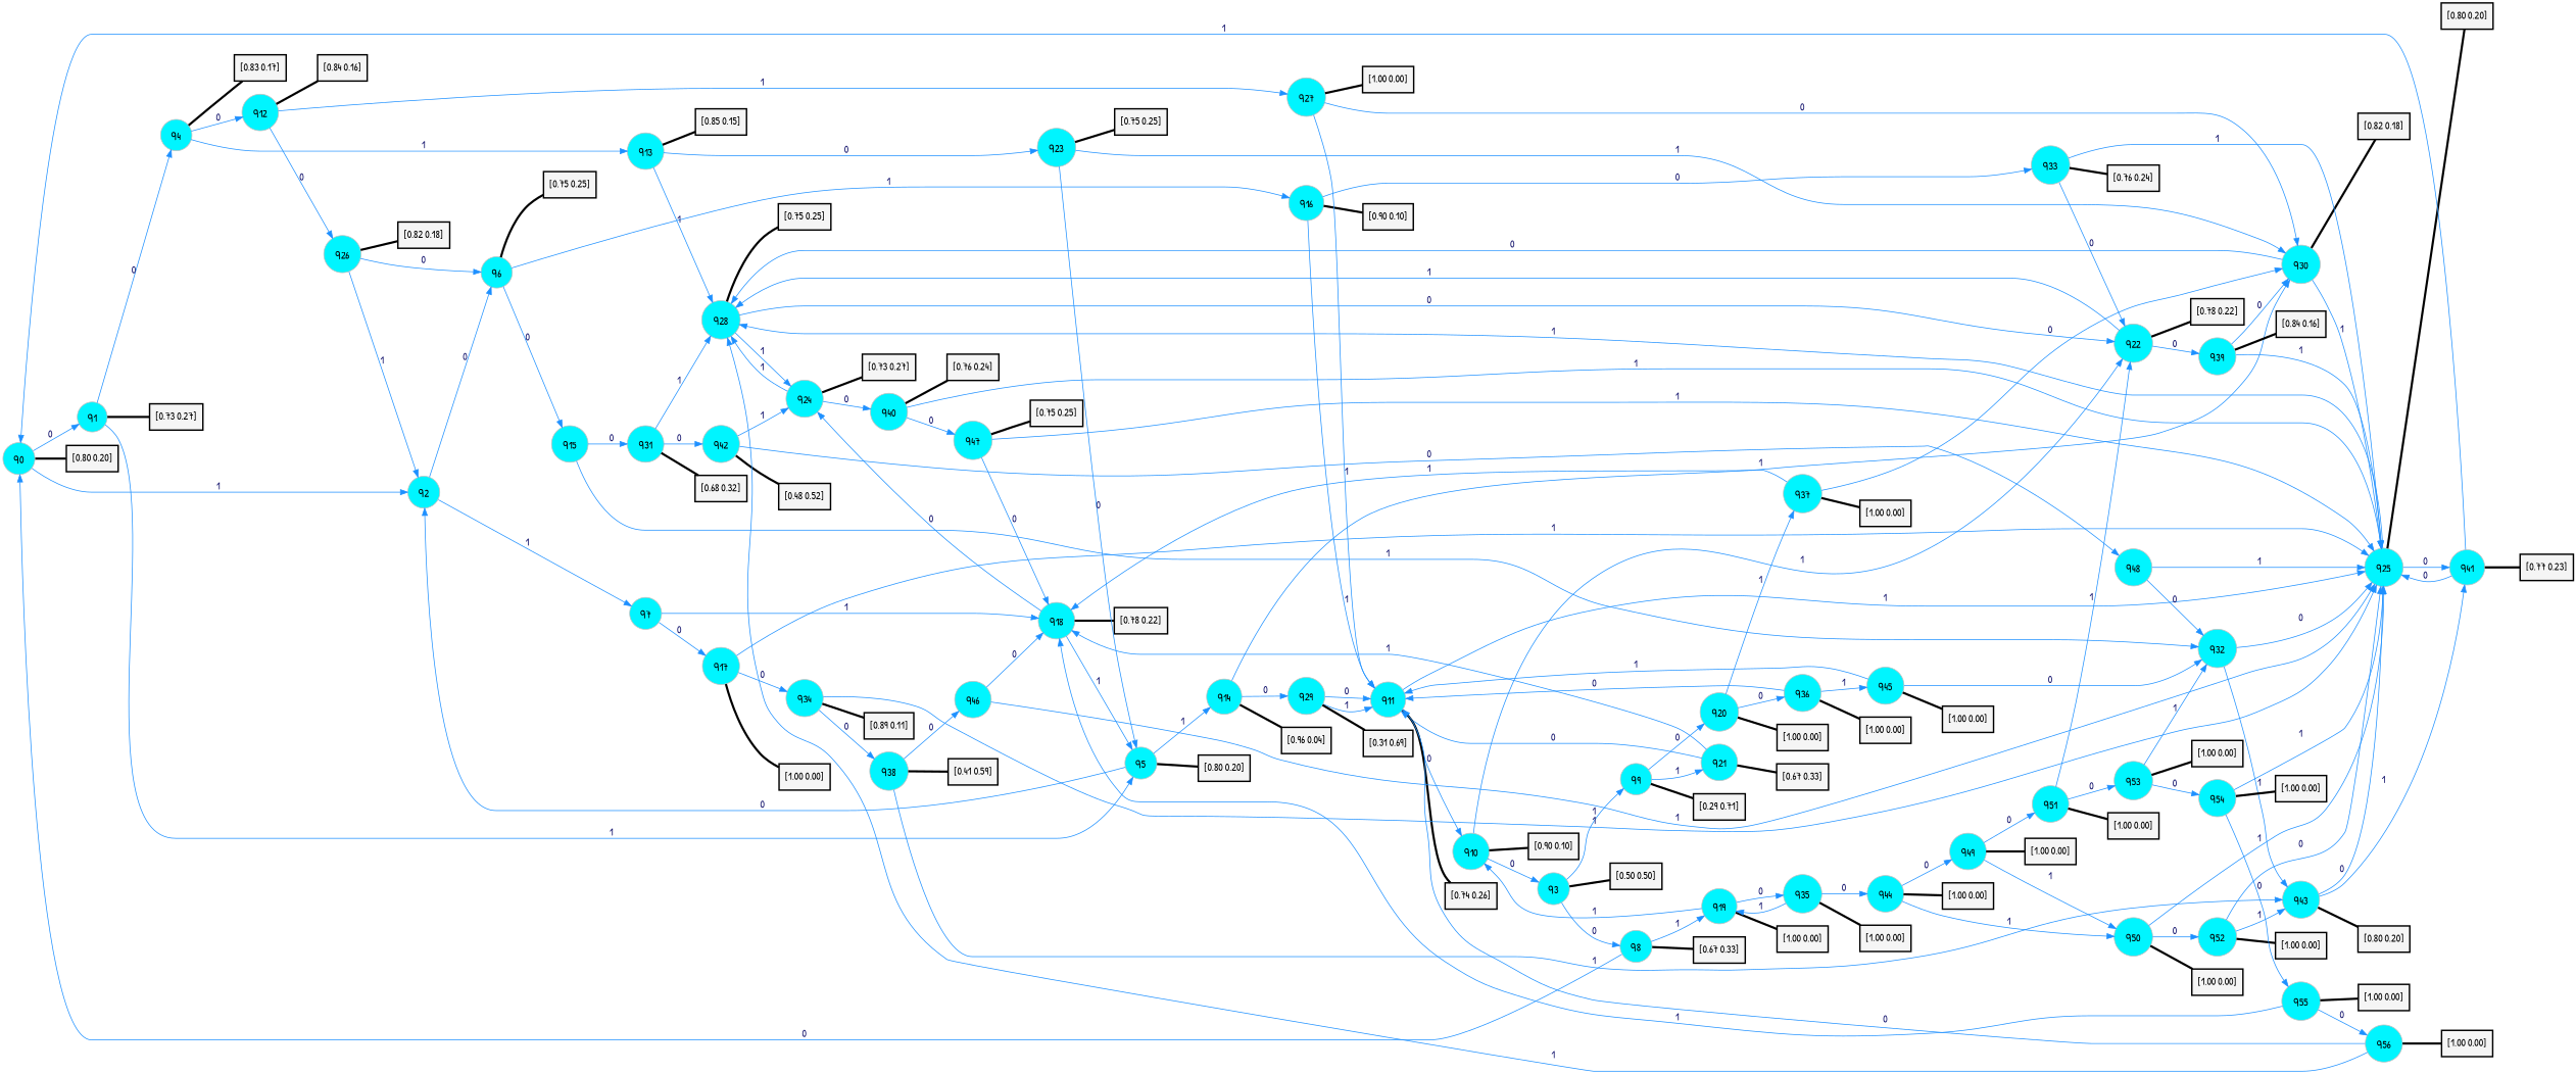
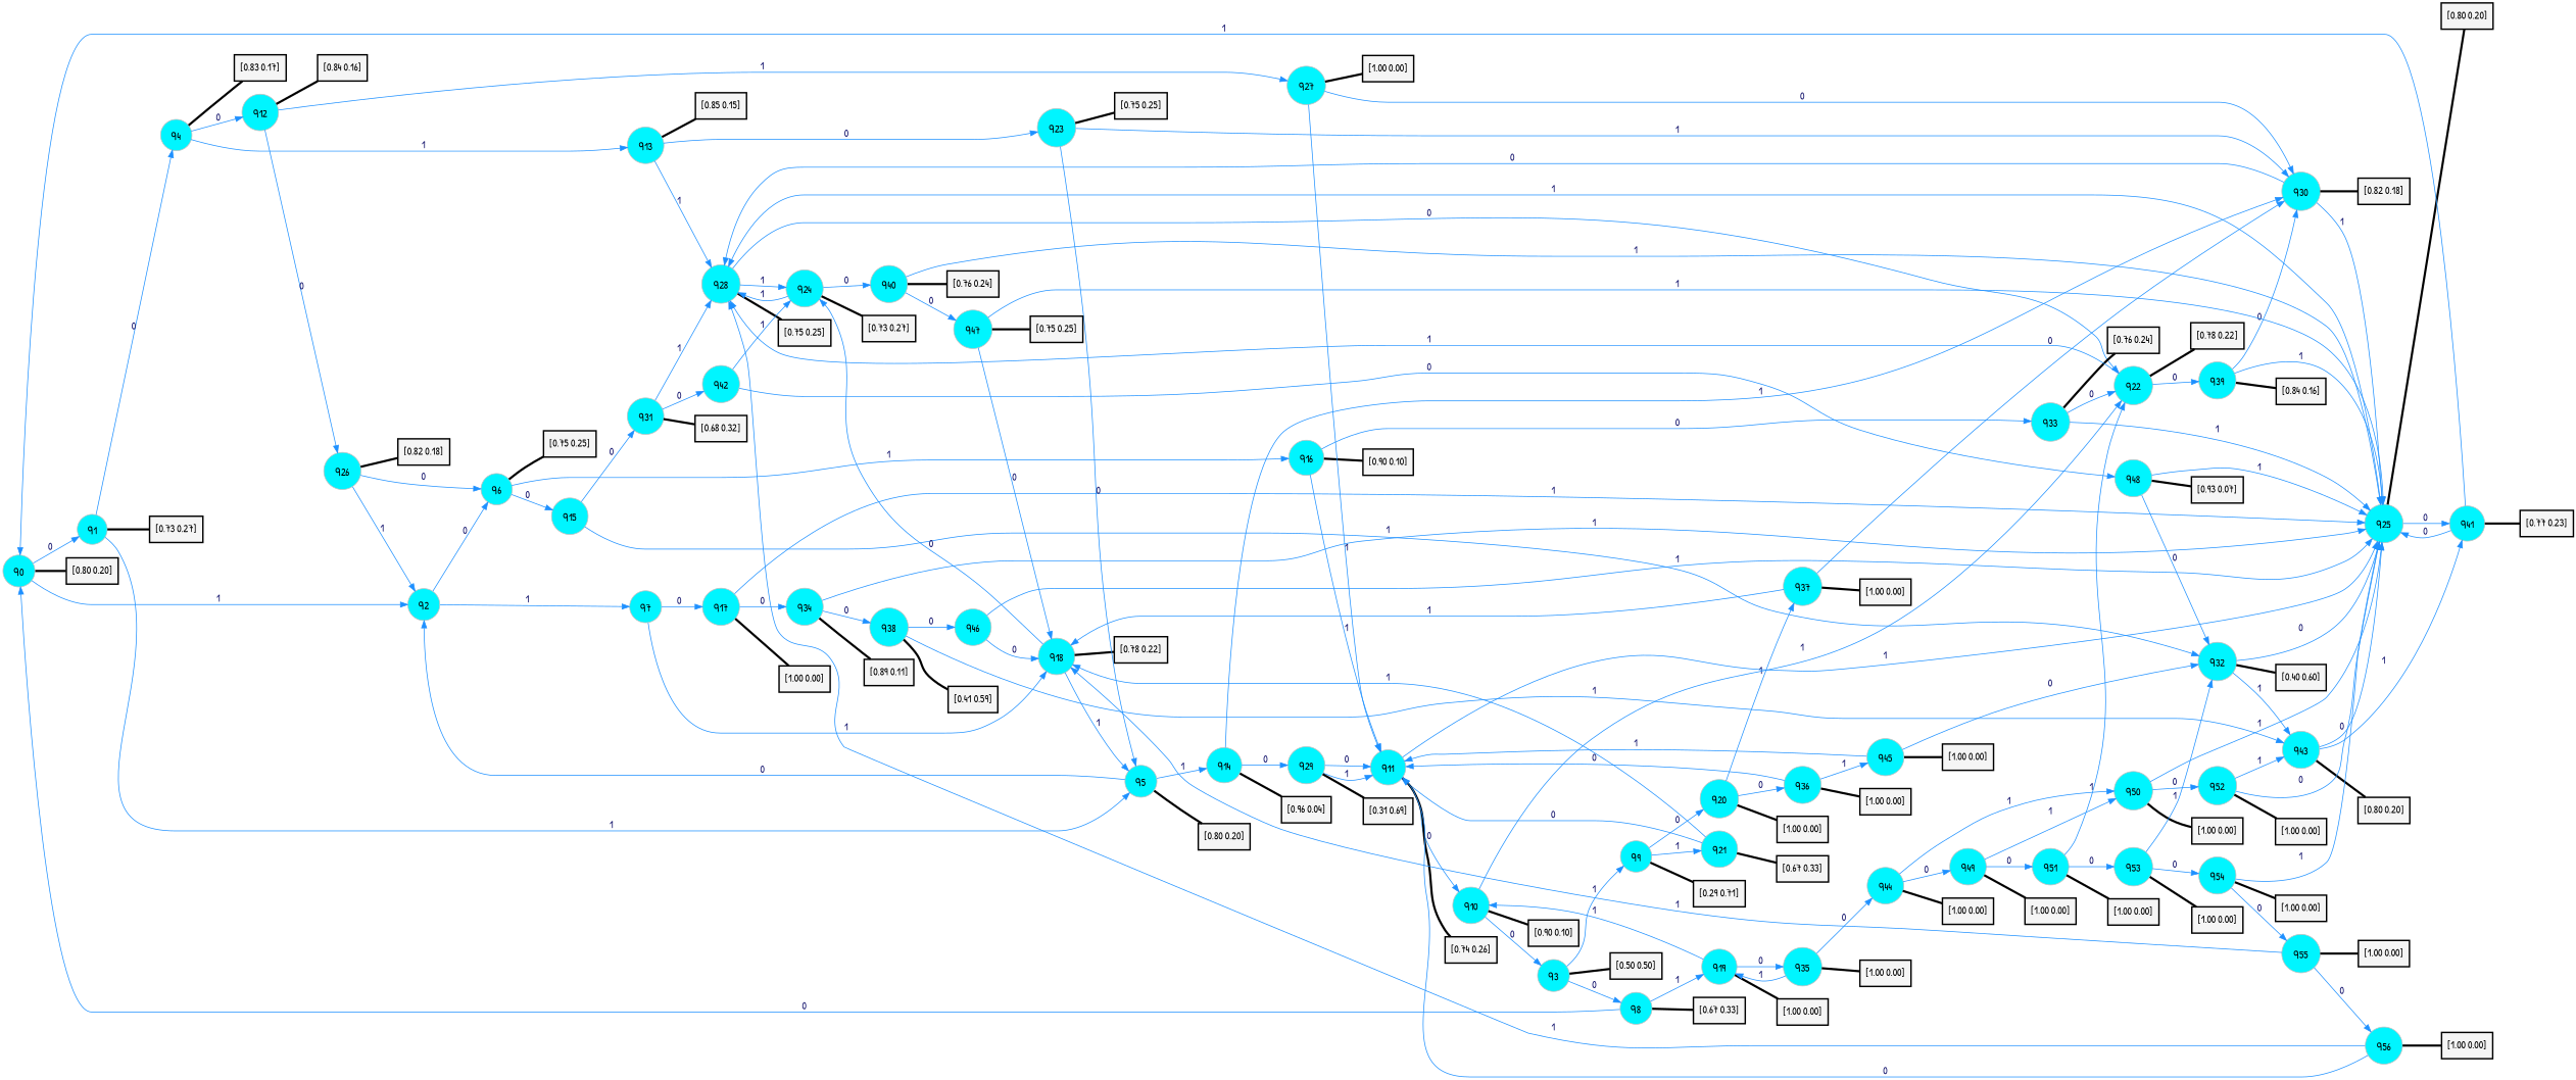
  digraph {
    fontname="Patrick Hand"
    rankdir=LR
    node [color=gray fillcolor=turquoise1 fontcolor=black fontname="Patrick Hand" fontsize=16 fontweight=bold shape=circle style=filled]
    edge [arrowsize=1 color=dodgerblue1 fontcolor=midnightblue fontname="Patrick Hand" fontweight=bold penwidth=1 style=solid weight=20]
    n1 [label=<q<SUB>0</SUB>>]
    n2 [label=<q<SUB>1</SUB>>]
    n3 [label=<q<SUB>2</SUB>>]
    n4 [color=black fillcolor=whitesmoke fontsize=14 label="[0.80 0.20]" penwidth=2 shape=box]
    n5 [label=<q<SUB>4</SUB>>]
    n6 [label=<q<SUB>5</SUB>>]
    n7 [color=black fillcolor=whitesmoke fontsize=14 label="[0.73 0.27]" penwidth=2 shape=box]
    n8 [label=<q<SUB>6</SUB>>]
    n9 [label=<q<SUB>7</SUB>>]
    n10 [label=<q<SUB>12</SUB>>]
    n11 [label=<q<SUB>13</SUB>>]
    n12 [color=black fillcolor=whitesmoke fontsize=14 label="[0.83 0.17]" penwidth=2 shape=box]
    n13 [label=<q<SUB>14</SUB>>]
    n14 [color=black fillcolor=whitesmoke fontsize=14 label="[0.80 0.20]" penwidth=2 shape=box]
    n15 [label=<q<SUB>15</SUB>>]
    n16 [label=<q<SUB>16</SUB>>]
    n17 [color=black fillcolor=whitesmoke fontsize=14 label="[0.75 0.25]" penwidth=2 shape=box]
    n18 [label=<q<SUB>17</SUB>>]
    n19 [label=<q<SUB>18</SUB>>]
    n20 [label=<q<SUB>3</SUB>>]
    n21 [label=<q<SUB>8</SUB>>]
    n22 [label=<q<SUB>9</SUB>>]
    n23 [color=black fillcolor=whitesmoke fontsize=14 label="[0.50 0.50]" penwidth=2 shape=box]
    n24 [label=<q<SUB>19</SUB>>]
    n25 [color=black fillcolor=whitesmoke fontsize=14 label="[0.67 0.33]" penwidth=2 shape=box]
    n26 [label=<q<SUB>20</SUB>>]
    n27 [label=<q<SUB>21</SUB>>]
    n28 [color=black fillcolor=whitesmoke fontsize=14 label="[0.29 0.71]" penwidth=2 shape=box]
    n29 [label=<q<SUB>26</SUB>>]
    n30 [label=<q<SUB>27</SUB>>]
    n31 [color=black fillcolor=whitesmoke fontsize=14 label="[0.84 0.16]" penwidth=2 shape=box]
    n32 [label=<q<SUB>23</SUB>>]
    n33 [label=<q<SUB>28</SUB>>]
    n34 [color=black fillcolor=whitesmoke fontsize=14 label="[0.85 0.15]" penwidth=2 shape=box]
    n35 [label=<q<SUB>29</SUB>>]
    n36 [label=<q<SUB>30</SUB>>]
    n37 [color=black fillcolor=whitesmoke fontsize=14 label="[0.96 0.04]" penwidth=2 shape=box]
    n38 [label=<q<SUB>31</SUB>>]
    n39 [label=<q<SUB>32</SUB>>]
    n40 [label=<q<SUB>11</SUB>>]
    n41 [label=<q<SUB>33</SUB>>]
    n42 [color=black fillcolor=whitesmoke fontsize=14 label="[0.90 0.10]" penwidth=2 shape=box]
    n43 [label=<q<SUB>25</SUB>>]
    n44 [label=<q<SUB>34</SUB>>]
    n45 [color=black fillcolor=whitesmoke fontsize=14 label="[1.00 0.00]" penwidth=2 shape=box]
    n46 [label=<q<SUB>24</SUB>>]
    n47 [color=black fillcolor=whitesmoke fontsize=14 label="[0.78 0.22]" penwidth=2 shape=box]
    n48 [label=<q<SUB>10</SUB>>]
    n49 [label=<q<SUB>35</SUB>>]
    n50 [color=black fillcolor=whitesmoke fontsize=14 label="[1.00 0.00]" penwidth=2 shape=box]
    n51 [label=<q<SUB>36</SUB>>]
    n52 [label=<q<SUB>37</SUB>>]
    n53 [color=black fillcolor=whitesmoke fontsize=14 label="[1.00 0.00]" penwidth=2 shape=box]
    n54 [color=black fillcolor=whitesmoke fontsize=14 label="[0.67 0.33]" penwidth=2 shape=box]
    n55 [label=<q<SUB>22</SUB>>]
    n56 [color=black fillcolor=whitesmoke fontsize=14 label="[0.90 0.10]" penwidth=2 shape=box]
    n57 [label=<q<SUB>39</SUB>>]
    n58 [color=black fillcolor=whitesmoke fontsize=14 label="[0.78 0.22]" penwidth=2 shape=box]
    n59 [color=black fillcolor=whitesmoke fontsize=14 label="[0.74 0.26]" penwidth=2 shape=box]
    n60 [label=<q<SUB>41</SUB>>]
    n61 [color=black fillcolor=whitesmoke fontsize=14 label="[0.80 0.20]" penwidth=2 shape=box]
    n62 [color=black fillcolor=whitesmoke fontsize=14 label="[0.82 0.18]" penwidth=2 shape=box]
    n63 [color=black fillcolor=whitesmoke fontsize=14 label="[1.00 0.00]" penwidth=2 shape=box]
    n64 [color=black fillcolor=whitesmoke fontsize=14 label="[0.75 0.25]" penwidth=2 shape=box]
    n65 [color=black fillcolor=whitesmoke fontsize=14 label="[0.75 0.25]" penwidth=2 shape=box]
    n66 [color=black fillcolor=whitesmoke fontsize=14 label="[0.31 0.69]" penwidth=2 shape=box]
    n67 [color=black fillcolor=whitesmoke fontsize=14 label="[0.82 0.18]" penwidth=2 shape=box]
    n68 [label=<q<SUB>42</SUB>>]
    n69 [color=black fillcolor=whitesmoke fontsize=14 label="[0.68 0.32]" penwidth=2 shape=box]
    n70 [label=<q<SUB>43</SUB>>]
+   n71 [color=black fillcolor=whitesmoke fontsize=14 label="[0.40 0.60]" penwidth=2 shape=box]
    n72 [color=black fillcolor=whitesmoke fontsize=14 label="[0.76 0.24]" penwidth=2 shape=box]
    n73 [label=<q<SUB>38</SUB>>]
    n74 [color=black fillcolor=whitesmoke fontsize=14 label="[0.89 0.11]" penwidth=2 shape=box]
    n75 [label=<q<SUB>40</SUB>>]
    n76 [color=black fillcolor=whitesmoke fontsize=14 label="[0.73 0.27]" penwidth=2 shape=box]
    n77 [label=<q<SUB>44</SUB>>]
    n78 [color=black fillcolor=whitesmoke fontsize=14 label="[1.00 0.00]" penwidth=2 shape=box]
    n79 [label=<q<SUB>45</SUB>>]
    n80 [color=black fillcolor=whitesmoke fontsize=14 label="[1.00 0.00]" penwidth=2 shape=box]
    n81 [color=black fillcolor=whitesmoke fontsize=14 label="[1.00 0.00]" penwidth=2 shape=box]
    n82 [color=black fillcolor=whitesmoke fontsize=14 label="[0.84 0.16]" penwidth=2 shape=box]
    n83 [label=<q<SUB>47</SUB>>]
    n84 [color=black fillcolor=whitesmoke fontsize=14 label="[0.76 0.24]" penwidth=2 shape=box]
    n85 [color=black fillcolor=whitesmoke fontsize=14 label="[0.77 0.23]" penwidth=2 shape=box]
    n86 [label=<q<SUB>48</SUB>>]
-   n87 [color=black fillcolor=whitesmoke fontsize=14 label="[0.48 0.52]" penwidth=2 shape=box]
    n88 [color=black fillcolor=whitesmoke fontsize=14 label="[0.80 0.20]" penwidth=2 shape=box]
    n89 [label=<q<SUB>46</SUB>>]
    n90 [color=black fillcolor=whitesmoke fontsize=14 label="[0.41 0.59]" penwidth=2 shape=box]
    n91 [label=<q<SUB>49</SUB>>]
    n92 [label=<q<SUB>50</SUB>>]
    n93 [color=black fillcolor=whitesmoke fontsize=14 label="[1.00 0.00]" penwidth=2 shape=box]
    n94 [color=black fillcolor=whitesmoke fontsize=14 label="[1.00 0.00]" penwidth=2 shape=box]
    n95 [color=black fillcolor=whitesmoke fontsize=14 label="[0.75 0.25]" penwidth=2 shape=box]
+   n96 [color=black fillcolor=whitesmoke fontsize=14 label="[0.93 0.07]" penwidth=2 shape=box]
    n97 [label=<q<SUB>51</SUB>>]
    n98 [color=black fillcolor=whitesmoke fontsize=14 label="[1.00 0.00]" penwidth=2 shape=box]
    n99 [label=<q<SUB>52</SUB>>]
    n100 [color=black fillcolor=whitesmoke fontsize=14 label="[1.00 0.00]" penwidth=2 shape=box]
    n101 [label=<q<SUB>53</SUB>>]
    n102 [color=black fillcolor=whitesmoke fontsize=14 label="[1.00 0.00]" penwidth=2 shape=box]
    n103 [color=black fillcolor=whitesmoke fontsize=14 label="[1.00 0.00]" penwidth=2 shape=box]
    n104 [label=<q<SUB>54</SUB>>]
    n105 [color=black fillcolor=whitesmoke fontsize=14 label="[1.00 0.00]" penwidth=2 shape=box]
    n106 [label=<q<SUB>55</SUB>>]
    n107 [color=black fillcolor=whitesmoke fontsize=14 label="[1.00 0.00]" penwidth=2 shape=box]
    n108 [label=<q<SUB>56</SUB>>]
    n109 [color=black fillcolor=whitesmoke fontsize=14 label="[1.00 0.00]" penwidth=2 shape=box]
    n110 [color=black fillcolor=whitesmoke fontsize=14 label="[1.00 0.00]" penwidth=2 shape=box]
    n1 -> n2 [label=0]
    n1 -> n3 [label=1]
    n1 -> n4 [arrowhead=none color=black penwidth=3]
    n2 -> n5 [label=0]
    n2 -> n6 [label=1]
    n2 -> n7 [arrowhead=none color=black penwidth=3]
    n3 -> n8 [label=0]
    n3 -> n9 [label=1]
    n5 -> n10 [label=0]
    n5 -> n11 [label=1]
    n5 -> n12 [arrowhead=none color=black penwidth=3]
    n6 -> n3 [label=0]
    n6 -> n13 [label=1]
    n6 -> n14 [arrowhead=none color=black penwidth=3]
    n8 -> n15 [label=0]
    n8 -> n16 [label=1]
    n8 -> n17 [arrowhead=none color=black penwidth=3]
    n9 -> n18 [label=0]
    n9 -> n19 [label=1]
    n10 -> n29 [label=0]
    n10 -> n30 [label=1]
    n10 -> n31 [arrowhead=none color=black penwidth=3]
    n11 -> n32 [label=0]
    n11 -> n33 [label=1]
    n11 -> n34 [arrowhead=none color=black penwidth=3]
    n13 -> n35 [label=0]
    n13 -> n36 [label=1]
    n13 -> n37 [arrowhead=none color=black penwidth=3]
    n15 -> n38 [label=0]
    n15 -> n39 [label=1]
    n16 -> n40 [label=1]
    n16 -> n41 [label=0]
    n16 -> n42 [arrowhead=none color=black penwidth=3]
    n18 -> n43 [label=1]
    n18 -> n44 [label=0]
    n18 -> n45 [arrowhead=none color=black penwidth=3]
    n19 -> n6 [label=1]
    n19 -> n46 [label=0]
    n19 -> n47 [arrowhead=none color=black penwidth=3]
    n20 -> n21 [label=0]
    n20 -> n22 [label=1]
    n20 -> n23 [arrowhead=none color=black penwidth=3]
    n21 -> n1 [label=0]
    n21 -> n24 [label=1]
    n21 -> n25 [arrowhead=none color=black penwidth=3]
    n22 -> n26 [label=0]
    n22 -> n27 [label=1]
    n22 -> n28 [arrowhead=none color=black penwidth=3]
    n24 -> n48 [label=1]
    n24 -> n49 [label=0]
    n24 -> n50 [arrowhead=none color=black penwidth=3]
    n26 -> n51 [label=0]
    n26 -> n52 [label=1]
    n26 -> n53 [arrowhead=none color=black penwidth=3]
    n27 -> n19 [label=1]
    n27 -> n40 [label=0]
    n27 -> n54 [arrowhead=none color=black penwidth=3]
    n29 -> n3 [label=1]
    n29 -> n8 [label=0]
    n29 -> n62 [arrowhead=none color=black penwidth=3]
    n30 -> n36 [label=0]
    n30 -> n40 [label=1]
    n30 -> n63 [arrowhead=none color=black penwidth=3]
    n32 -> n6 [label=0]
    n32 -> n36 [label=1]
    n32 -> n64 [arrowhead=none color=black penwidth=3]
    n33 -> n46 [label=1]
    n33 -> n55 [label=0]
    n33 -> n65 [arrowhead=none color=black penwidth=3]
    n35 -> n40 [label=0]
    n35 -> n40 [label=1]
    n35 -> n66 [arrowhead=none color=black penwidth=3]
    n36 -> n33 [label=0]
    n36 -> n43 [label=1]
    n36 -> n67 [arrowhead=none color=black penwidth=3]
    n38 -> n33 [label=1]
    n38 -> n68 [label=0]
    n38 -> n69 [arrowhead=none color=black penwidth=3]
    n39 -> n43 [label=0]
    n39 -> n70 [label=1]
+   n39 -> n71 [arrowhead=none color=black penwidth=3]
    n40 -> n43 [label=1]
    n40 -> n48 [label=0]
    n40 -> n59 [arrowhead=none color=black penwidth=3]
    n41 -> n43 [label=1]
    n41 -> n55 [label=0]
    n41 -> n72 [arrowhead=none color=black penwidth=3]
    n43 -> n33 [label=1]
    n43 -> n60 [label=0]
    n43 -> n61 [arrowhead=none color=black penwidth=3]
    n44 -> n43 [label=1]
    n44 -> n73 [label=0]
    n44 -> n74 [arrowhead=none color=black penwidth=3]
    n46 -> n33 [label=1]
    n46 -> n75 [label=0]
    n46 -> n76 [arrowhead=none color=black penwidth=3]
    n48 -> n20 [label=0]
    n48 -> n55 [label=1]
    n48 -> n56 [arrowhead=none color=black penwidth=3]
    n49 -> n24 [label=1]
    n49 -> n77 [label=0]
    n49 -> n78 [arrowhead=none color=black penwidth=3]
    n51 -> n40 [label=0]
    n51 -> n79 [label=1]
    n51 -> n80 [arrowhead=none color=black penwidth=3]
    n52 -> n19 [label=1]
    n52 -> n36 [label=0]
    n52 -> n81 [arrowhead=none color=black penwidth=3]
    n55 -> n33 [label=1]
    n55 -> n57 [label=0]
    n55 -> n58 [arrowhead=none color=black penwidth=3]
    n57 -> n36 [label=0]
    n57 -> n43 [label=1]
    n57 -> n82 [arrowhead=none color=black penwidth=3]
    n60 -> n1 [label=1]
    n60 -> n43 [label=0]
    n60 -> n85 [arrowhead=none color=black penwidth=3]
    n68 -> n46 [label=1]
    n68 -> n86 [label=0]
-   n68 -> n87 [arrowhead=none color=black penwidth=3]
    n70 -> n43 [label=0]
    n70 -> n60 [label=1]
    n70 -> n88 [arrowhead=none color=black penwidth=3]
    n73 -> n70 [label=1]
    n73 -> n89 [label=0]
    n73 -> n90 [arrowhead=none color=black penwidth=3]
    n75 -> n43 [label=1]
    n75 -> n83 [label=0]
    n75 -> n84 [arrowhead=none color=black penwidth=3]
    n77 -> n91 [label=0]
    n77 -> n92 [label=1]
    n77 -> n93 [arrowhead=none color=black penwidth=3]
    n79 -> n39 [label=0]
    n79 -> n40 [label=1]
    n79 -> n94 [arrowhead=none color=black penwidth=3]
    n83 -> n19 [label=0]
    n83 -> n43 [label=1]
    n83 -> n95 [arrowhead=none color=black penwidth=3]
    n86 -> n39 [label=0]
    n86 -> n43 [label=1]
+   n86 -> n96 [arrowhead=none color=black penwidth=3]
    n89 -> n19 [label=0]
    n89 -> n43 [label=1]
    n91 -> n92 [label=1]
    n91 -> n97 [label=0]
    n91 -> n98 [arrowhead=none color=black penwidth=3]
    n92 -> n43 [label=1]
    n92 -> n99 [label=0]
    n92 -> n100 [arrowhead=none color=black penwidth=3]
    n97 -> n55 [label=1]
    n97 -> n101 [label=0]
    n97 -> n102 [arrowhead=none color=black penwidth=3]
    n99 -> n43 [label=0]
    n99 -> n70 [label=1]
    n99 -> n103 [arrowhead=none color=black penwidth=3]
    n101 -> n39 [label=1]
    n101 -> n104 [label=0]
    n101 -> n105 [arrowhead=none color=black penwidth=3]
    n104 -> n43 [label=1]
    n104 -> n106 [label=0]
    n104 -> n107 [arrowhead=none color=black penwidth=3]
    n106 -> n19 [label=1]
    n106 -> n108 [label=0]
    n106 -> n109 [arrowhead=none color=black penwidth=3]
    n108 -> n33 [label=1]
    n108 -> n40 [label=0]
    n108 -> n110 [arrowhead=none color=black penwidth=3]
  }
